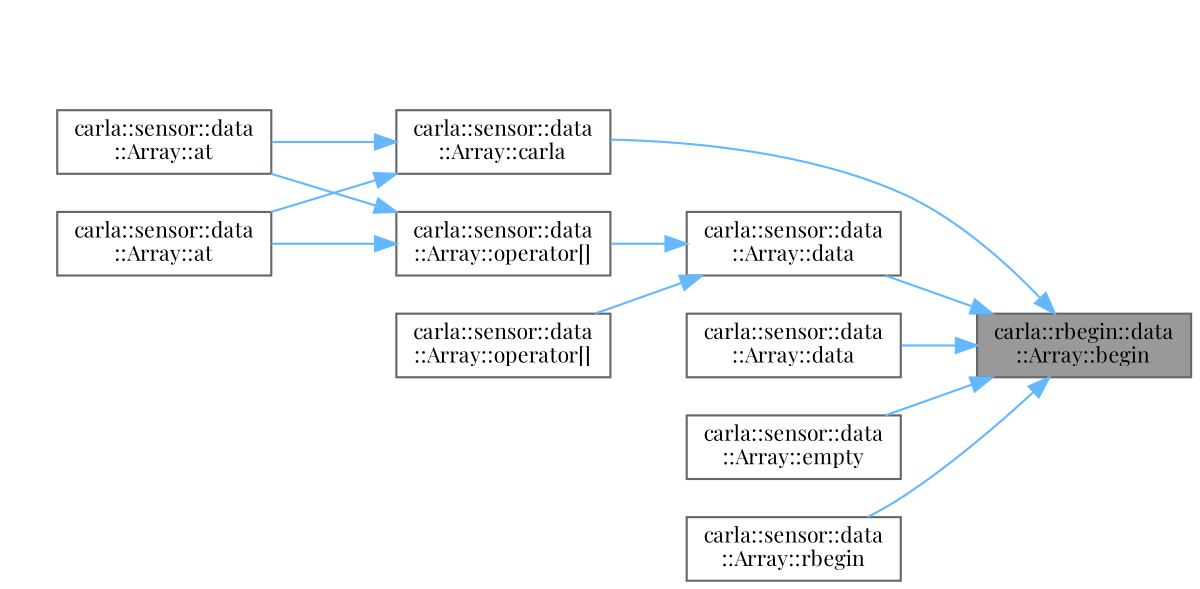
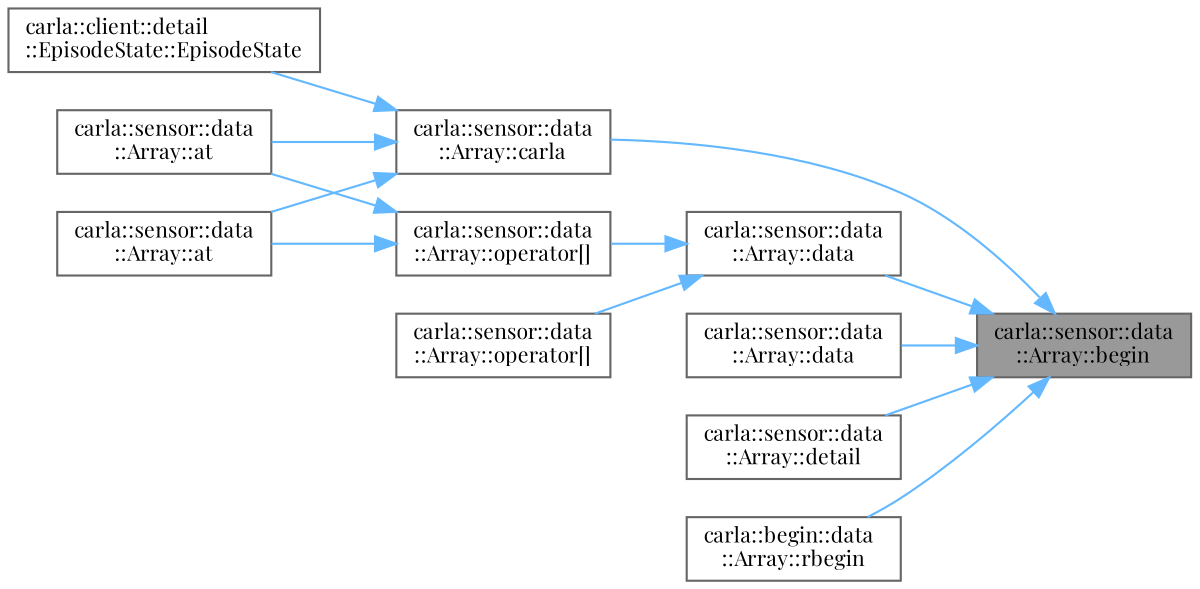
  digraph {
    fontname="Playfair Display"
    rankdir=RL
    node [color=grey40 fillcolor=white fontname="Playfair Display" fontsize=10 shape=box style=filled]
    edge [color=steelblue1 dir=back fontname="Playfair Display" fontsize=10 labelfontname=Helvetica labelfontsize=10 style=solid]
-   n1 [color=gray40 fillcolor=grey60 fontcolor=black height=0.2 label="carla::rbegin::data\l::Array::begin" width=0.4]
+   n1 [color=gray40 fillcolor=grey60 fontcolor=black height=0.2 label="carla::sensor::data\l::Array::begin" width=0.4]
    n2 [height=0.2 label="carla::sensor::data\l::Array::data" width=0.4]
    n3 [height=0.2 label="carla::sensor::data\l::Array::data" width=0.4]
-   n4 [height=0.2 label="carla::sensor::data\l::Array::empty" width=0.4]
-   n5 [height=0.2 label="carla::sensor::data\l::Array::rbegin" width=0.4]
+   n4 [height=0.2 label="carla::sensor::data\l::Array::detail" width=0.4]
+   n5 [height=0.2 label="carla::begin::data\l::Array::rbegin" width=0.4]
    n6 [height=0.2 label="carla::sensor::data\l::Array::carla" width=0.4]
    n7 [height=0.2 label="carla::sensor::data\l::Array::operator[]" width=0.4]
    n8 [height=0.2 label="carla::sensor::data\l::Array::operator[]" width=0.4]
    n9 [height=0.2 label="carla::sensor::data\l::Array::at" width=0.4]
    n10 [height=0.2 label="carla::sensor::data\l::Array::at" width=0.4]
+   n11 [height=0.2 label="carla::client::detail\l::EpisodeState::EpisodeState" width=0.4]
    n1 -> n2
    n1 -> n3
    n1 -> n4
    n1 -> n5
    n1 -> n6
    n2 -> n7
    n2 -> n8
    n6 -> n9
    n6 -> n10
+   n6 -> n11
    n7 -> n9
    n7 -> n10
  }
